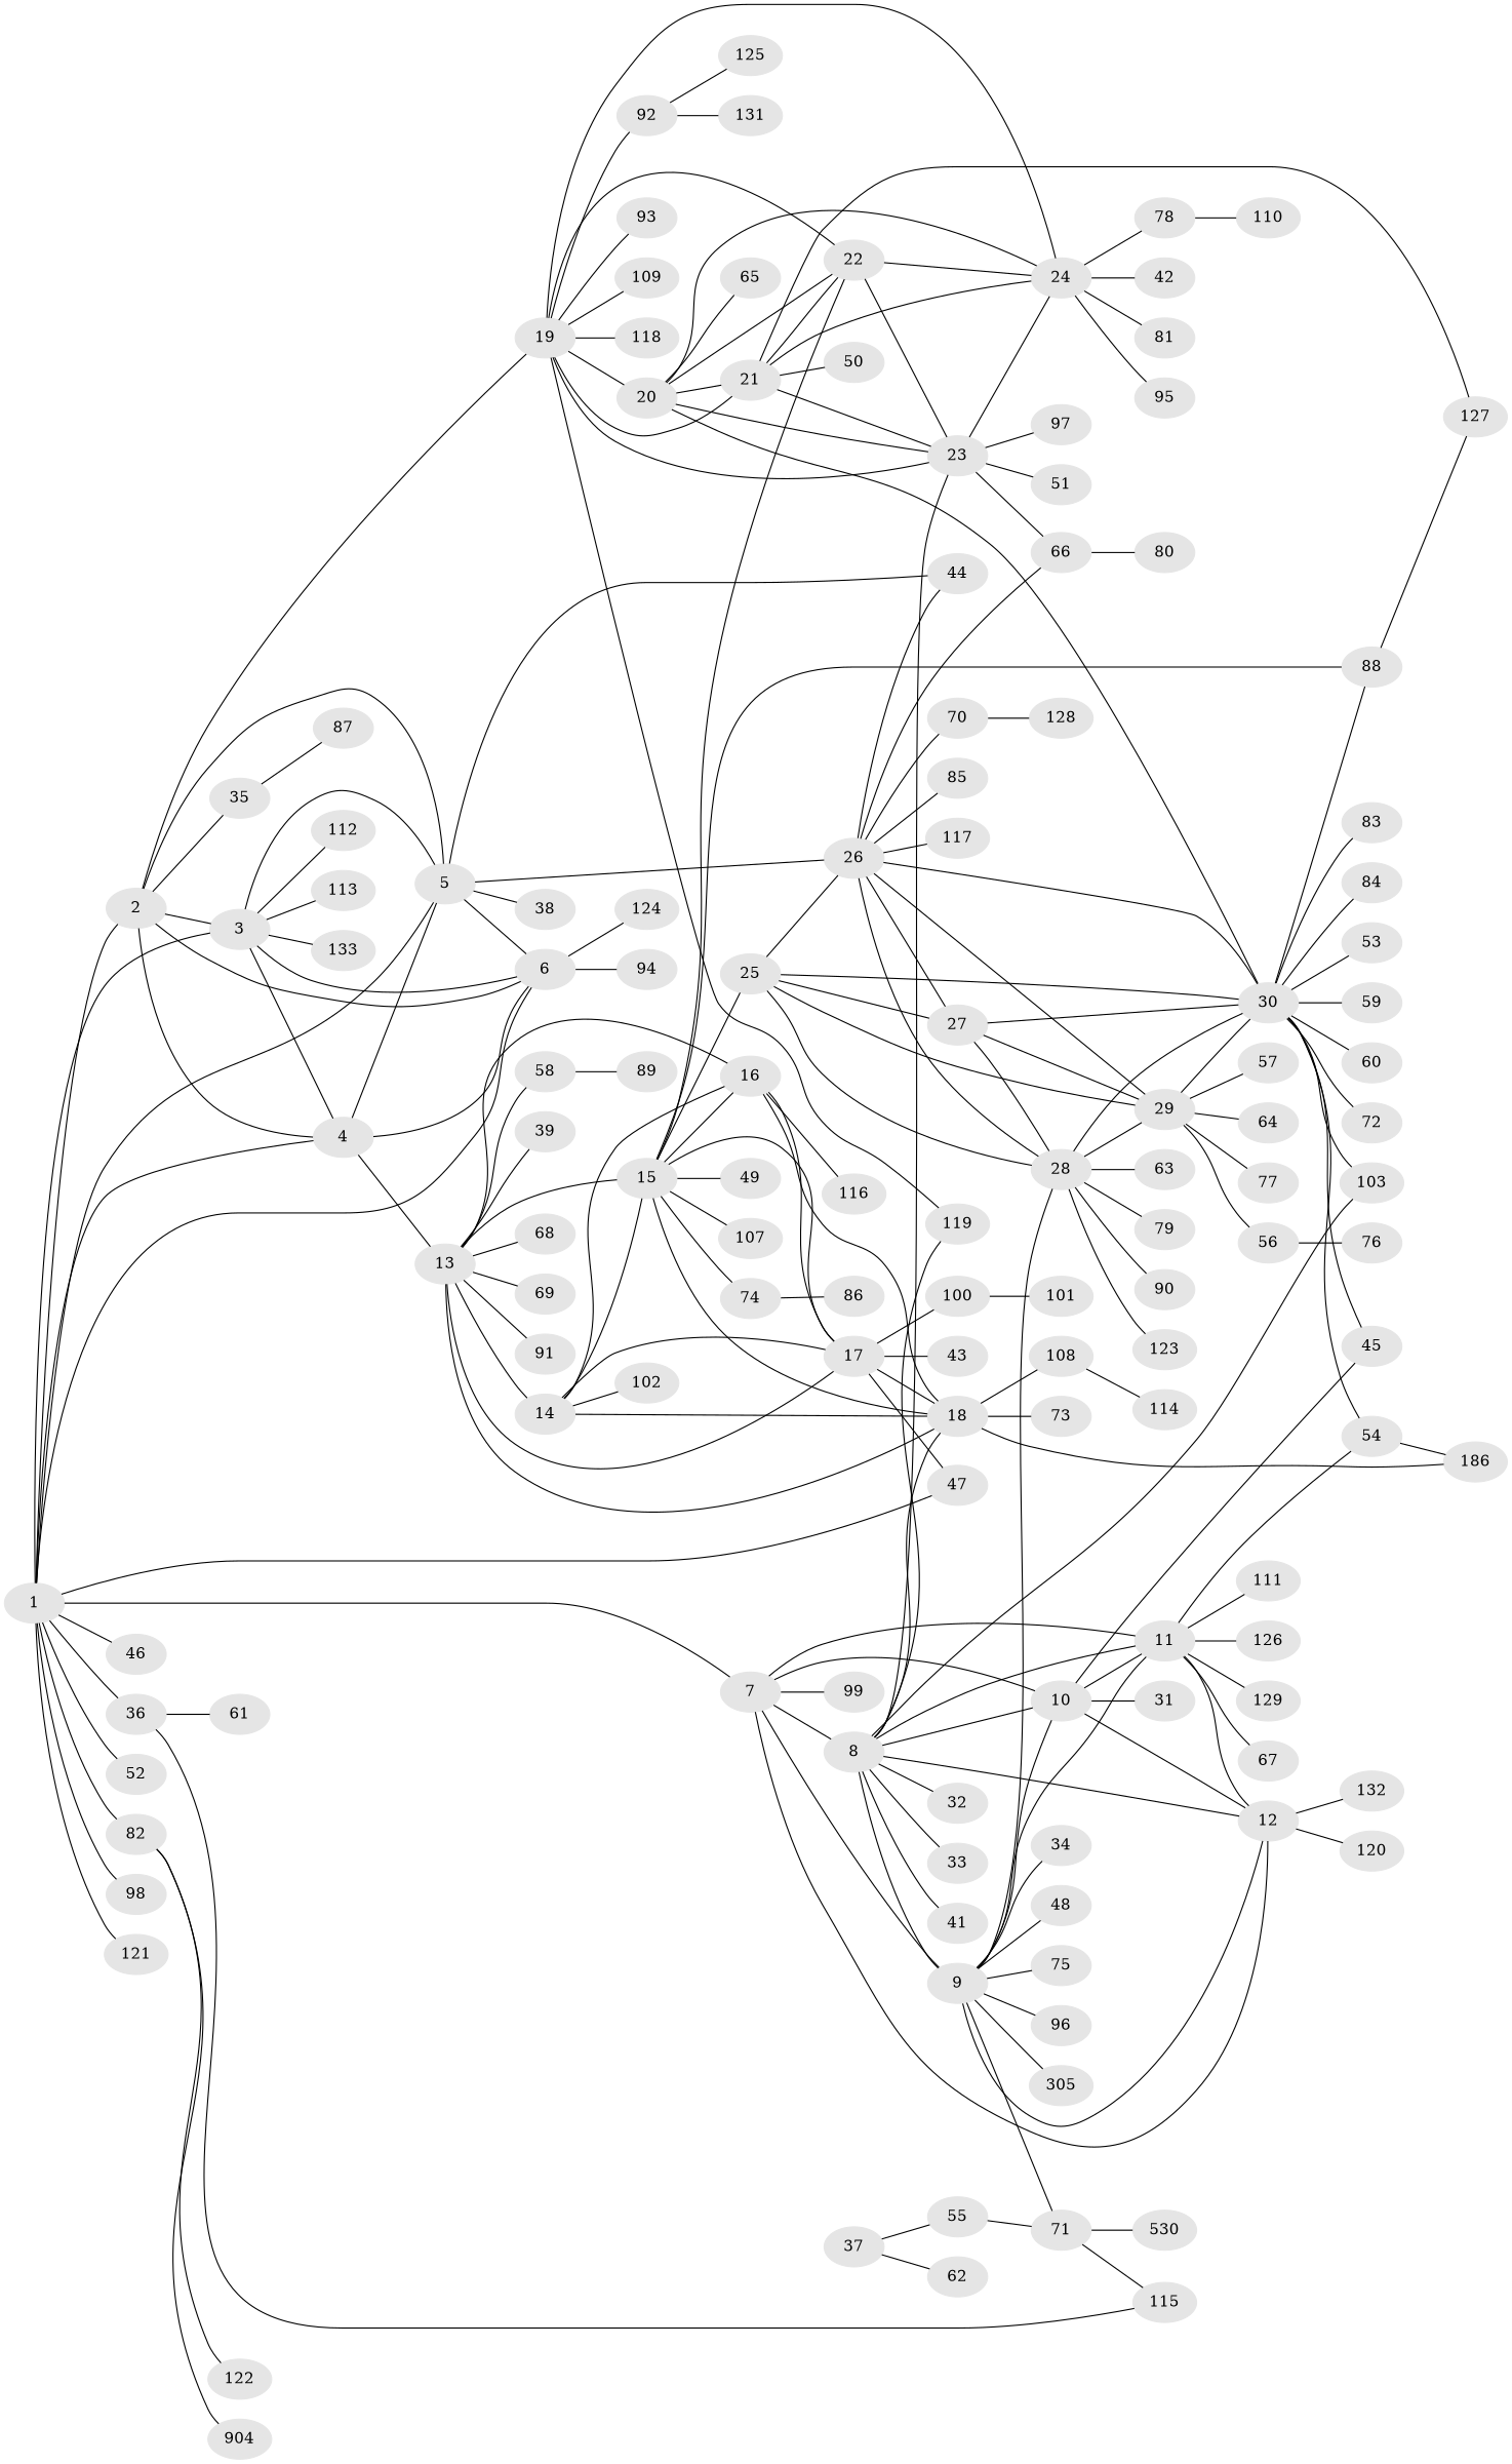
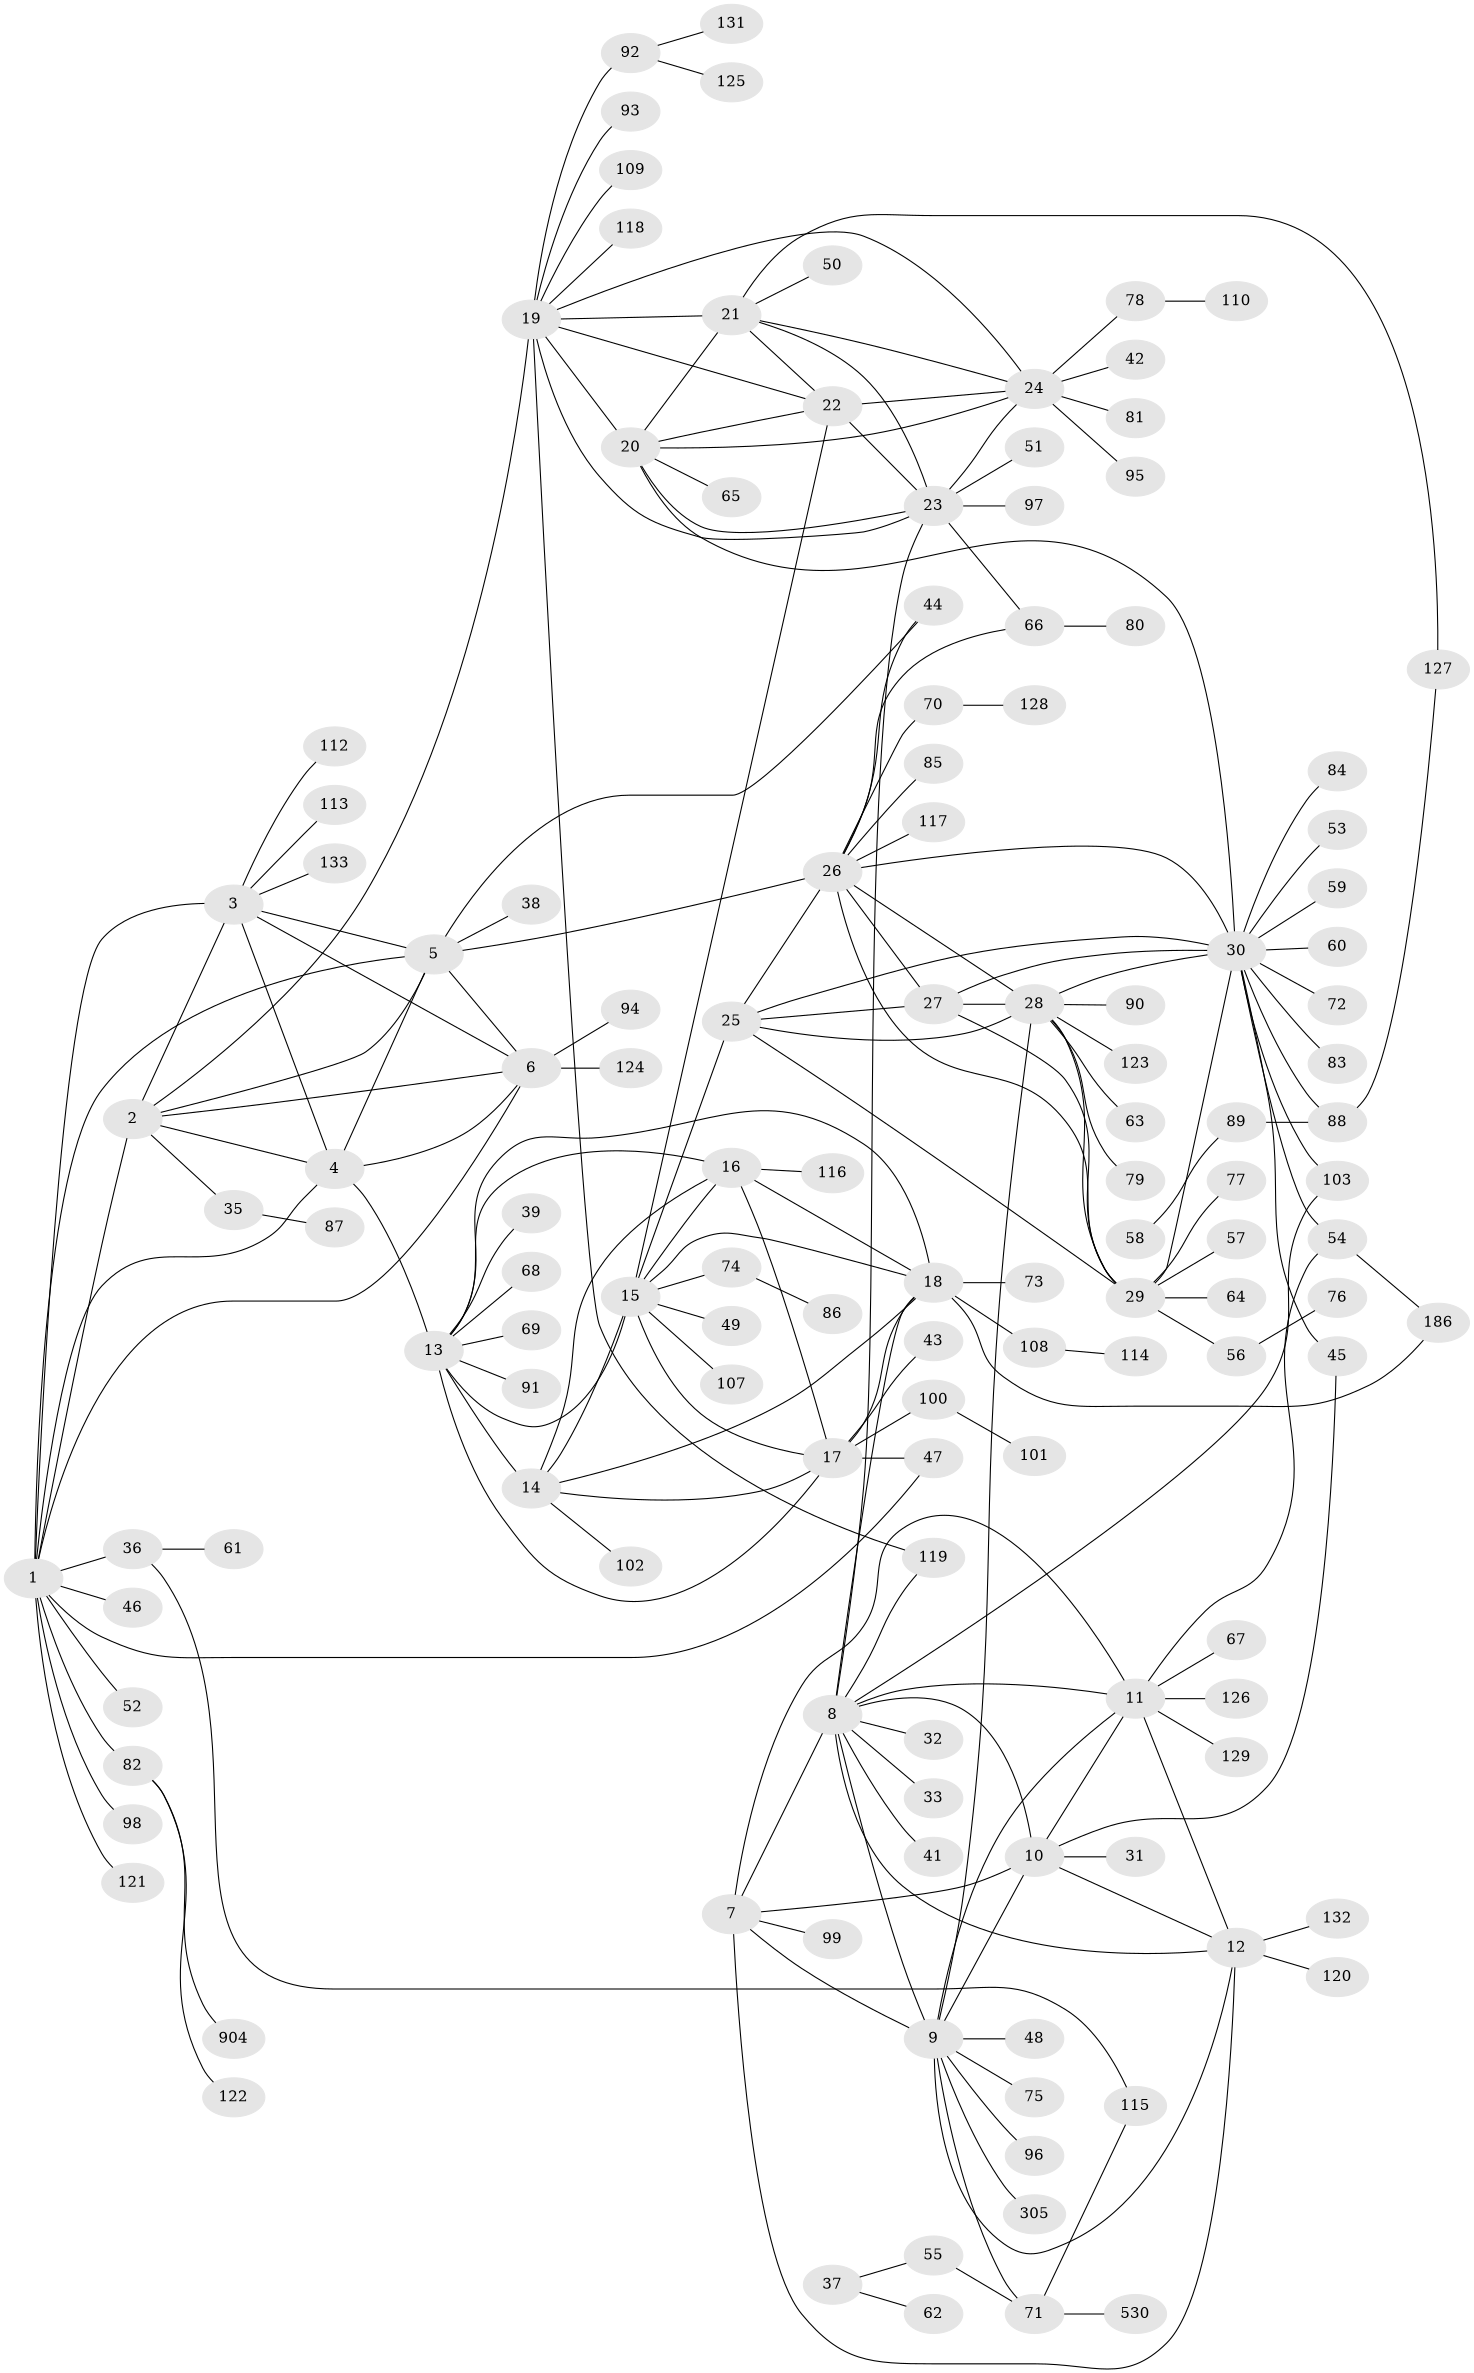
  graph {
    rankdir=LR
    node [color=gray90 style=filled]
    1
    2
    3
    4
    5
    6
    7
    36
    46
    47
    52
    82
    98
    121
    19
    35
    112
    113
    133
    13
    26
    38
    44
    94
    124
    8
    9
    10
    11
    12
    99
    61
    115
    n34 [label=904]
    122
    23
    119
    22
    20
    21
    24
    92
    93
    109
    118
    87
    18
    14
    15
    16
    17
    39
    58
    68
    69
    91
    28
    30
    66
    27
    29
    70
    85
    117
    32
    33
    41
    103
-   34
    48
    71
    75
    96
    n74 [label=305]
    31
    45
    54
    67
-   111
    126
    129
    120
    132
    108
    73
    n86 [label=186]
    51
    97
    63
    79
    90
    123
    n93 [label=530]
    114
    102
    25
    49
    74
    88
    107
    116
    43
    100
    37
    55
    62
    89
    86
    127
    101
    65
    50
    42
    78
    81
    95
    125
    131
    53
    59
    60
    72
    83
    84
    80
    110
    56
    57
    64
    77
    128
    76
    1 -- 2
    1 -- 3
    1 -- 4
    1 -- 5
    1 -- 6
-   1 -- 7
    1 -- 36
    1 -- 46
    1 -- 47
    1 -- 52
    1 -- 82
    1 -- 98
    1 -- 121
    2 -- 3
    2 -- 4
    2 -- 5
    2 -- 6
    2 -- 19
    2 -- 35
    3 -- 4
    3 -- 5
    3 -- 6
    3 -- 112
    3 -- 113
    3 -- 133
    4 -- 5
    4 -- 6
    4 -- 13
    5 -- 6
    5 -- 26
    5 -- 38
    5 -- 44
    6 -- 94
    6 -- 124
    7 -- 8
    7 -- 9
    7 -- 10
    7 -- 11
    7 -- 12
    7 -- 99
    36 -- 61
    36 -- 115
    82 -- n34
    82 -- 122
    19 -- 23
    19 -- 119
    19 -- 22
    19 -- 20
    19 -- 21
    19 -- 24
    19 -- 92
    19 -- 93
    19 -- 109
    19 -- 118
    35 -- 87
    13 -- 18
    13 -- 14
    13 -- 15
    13 -- 16
    13 -- 17
    13 -- 39
-   13 -- 58
    13 -- 68
    13 -- 69
    13 -- 91
    26 -- 44
    26 -- 28
    26 -- 30
    26 -- 66
    26 -- 27
    26 -- 29
    26 -- 70
    26 -- 85
    26 -- 117
    8 -- 9
    8 -- 10
    8 -- 11
    8 -- 12
    8 -- 23
    8 -- 119
    8 -- 18
    8 -- 32
    8 -- 33
    8 -- 41
    8 -- 103
    9 -- 10
    9 -- 11
    9 -- 12
    9 -- 28
-   9 -- 34
    9 -- 48
    9 -- 71
    9 -- 75
    9 -- 96
    9 -- n74
    10 -- 11
    10 -- 12
    10 -- 31
    10 -- 45
    11 -- 12
    11 -- 54
    11 -- 67
-   11 -- 111
    11 -- 126
    11 -- 129
    12 -- 120
    12 -- 132
    23 -- 24
    23 -- 66
    23 -- 51
    23 -- 97
    22 -- 23
    22 -- 24
    20 -- 23
    20 -- 22
    20 -- 21
    20 -- 24
    20 -- 30
    20 -- 65
    21 -- 23
    21 -- 22
    21 -- 24
    21 -- 127
    21 -- 50
    24 -- 42
    24 -- 78
    24 -- 81
    24 -- 95
    92 -- 125
    92 -- 131
    18 -- 108
    18 -- 73
    18 -- n86
    14 -- 18
    14 -- 15
    14 -- 16
    14 -- 17
    14 -- 102
    15 -- 22
    15 -- 18
    15 -- 16
    15 -- 17
    15 -- 25
    15 -- 49
    15 -- 74
-   15 -- 88
+   89 -- 88
    15 -- 107
    16 -- 18
    16 -- 17
    16 -- 116
    17 -- 47
    17 -- 18
    17 -- 43
    17 -- 100
    58 -- 89
    28 -- 30
    28 -- 29
    28 -- 63
    28 -- 79
    28 -- 90
    28 -- 123
    30 -- 103
    30 -- 45
    30 -- 54
    30 -- 88
    30 -- 53
    30 -- 59
    30 -- 60
    30 -- 72
    30 -- 83
    30 -- 84
    66 -- 80
    27 -- 28
    27 -- 30
    27 -- 29
    29 -- 30
    29 -- 56
    29 -- 57
    29 -- 64
    29 -- 77
    70 -- 128
    71 -- 115
    71 -- n93
    54 -- n86
    108 -- 114
    25 -- 26
    25 -- 28
    25 -- 30
    25 -- 27
    25 -- 29
    74 -- 86
    88 -- 127
    100 -- 101
    37 -- 55
    37 -- 62
    55 -- 71
    78 -- 110
    56 -- 76
  }
